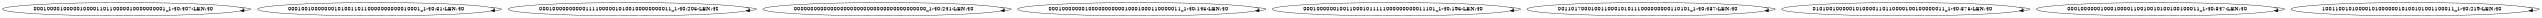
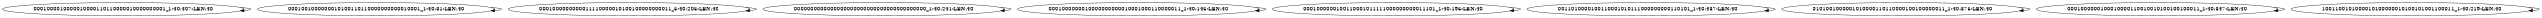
  digraph {
    "0001000010000010000110110000010000000001_1-40:407-LEN:40"
    "0001001000000010100110110000000000010001_1-40:31-LEN:40"
-   "0001000000000011110000010100100000000011_1-40:205-LEN:40"
+   "0001000000000011110000010100100000000011_1-40:205-LEN:40" [label="0001000000000011110000010100100000000011_5-40:205-LEN:40"]
    "0000000000000000000000000000000000000000_1-40:241-LEN:40"
    "0001000000010000000000010001000110000011_1-40:145-LEN:40"
    "0001000000100110001011111000000000011101_1-40:195-LEN:40"
-   "0011010000100110001010111000000000110101_1-40:437-LEN:40" [label="0011017000100110001010111000000000110101_1-40:437-LEN:40"]
+   "0011010000100110001010111000000000110101_1-40:437-LEN:40"
    "0101001000001010000110110000100100000011_1-40:375-LEN:40"
    "0001000000100010000110010010100100100011_1-40:347-LEN:40"
    "1001100101000010100000010100101001100011_1-40:219-LEN:40"
    "0001000010000010000110110000010000000001_1-40:407-LEN:40" -> "0001000010000010000110110000010000000001_1-40:407-LEN:40"
    "0001001000000010100110110000000000010001_1-40:31-LEN:40" -> "0001001000000010100110110000000000010001_1-40:31-LEN:40"
    "0001000000000011110000010100100000000011_1-40:205-LEN:40" -> "0001000000000011110000010100100000000011_1-40:205-LEN:40"
    "0000000000000000000000000000000000000000_1-40:241-LEN:40" -> "0000000000000000000000000000000000000000_1-40:241-LEN:40"
    "0001000000010000000000010001000110000011_1-40:145-LEN:40" -> "0001000000010000000000010001000110000011_1-40:145-LEN:40"
    "0001000000100110001011111000000000011101_1-40:195-LEN:40" -> "0001000000100110001011111000000000011101_1-40:195-LEN:40"
    "0011010000100110001010111000000000110101_1-40:437-LEN:40" -> "0011010000100110001010111000000000110101_1-40:437-LEN:40"
    "0101001000001010000110110000100100000011_1-40:375-LEN:40" -> "0101001000001010000110110000100100000011_1-40:375-LEN:40"
    "0001000000100010000110010010100100100011_1-40:347-LEN:40" -> "0001000000100010000110010010100100100011_1-40:347-LEN:40"
    "1001100101000010100000010100101001100011_1-40:219-LEN:40" -> "1001100101000010100000010100101001100011_1-40:219-LEN:40"
  }
